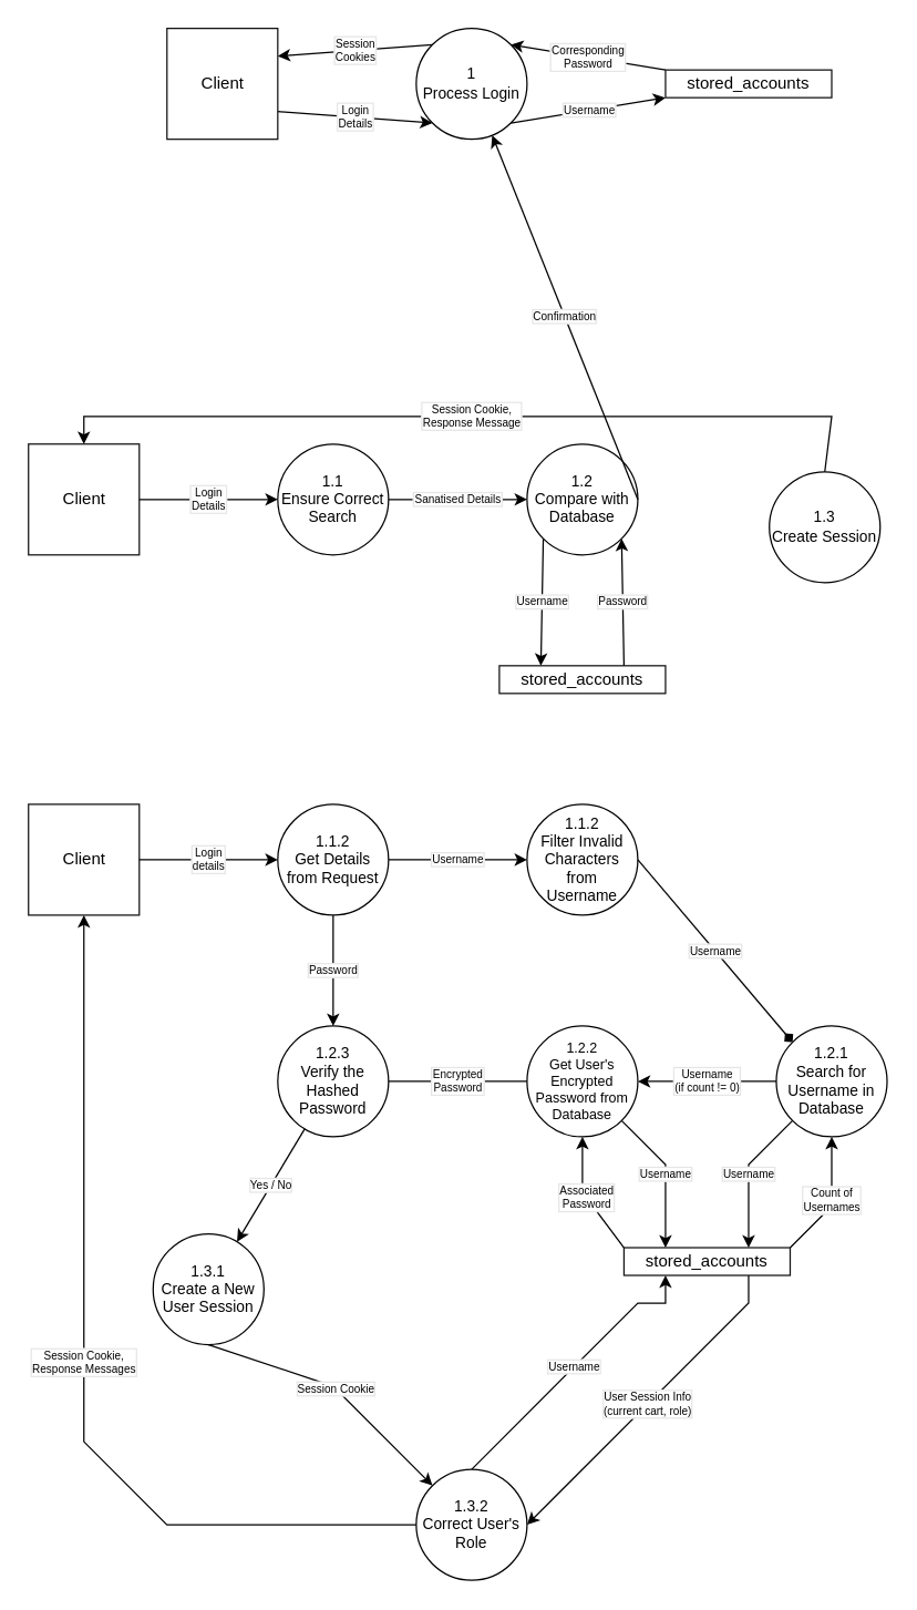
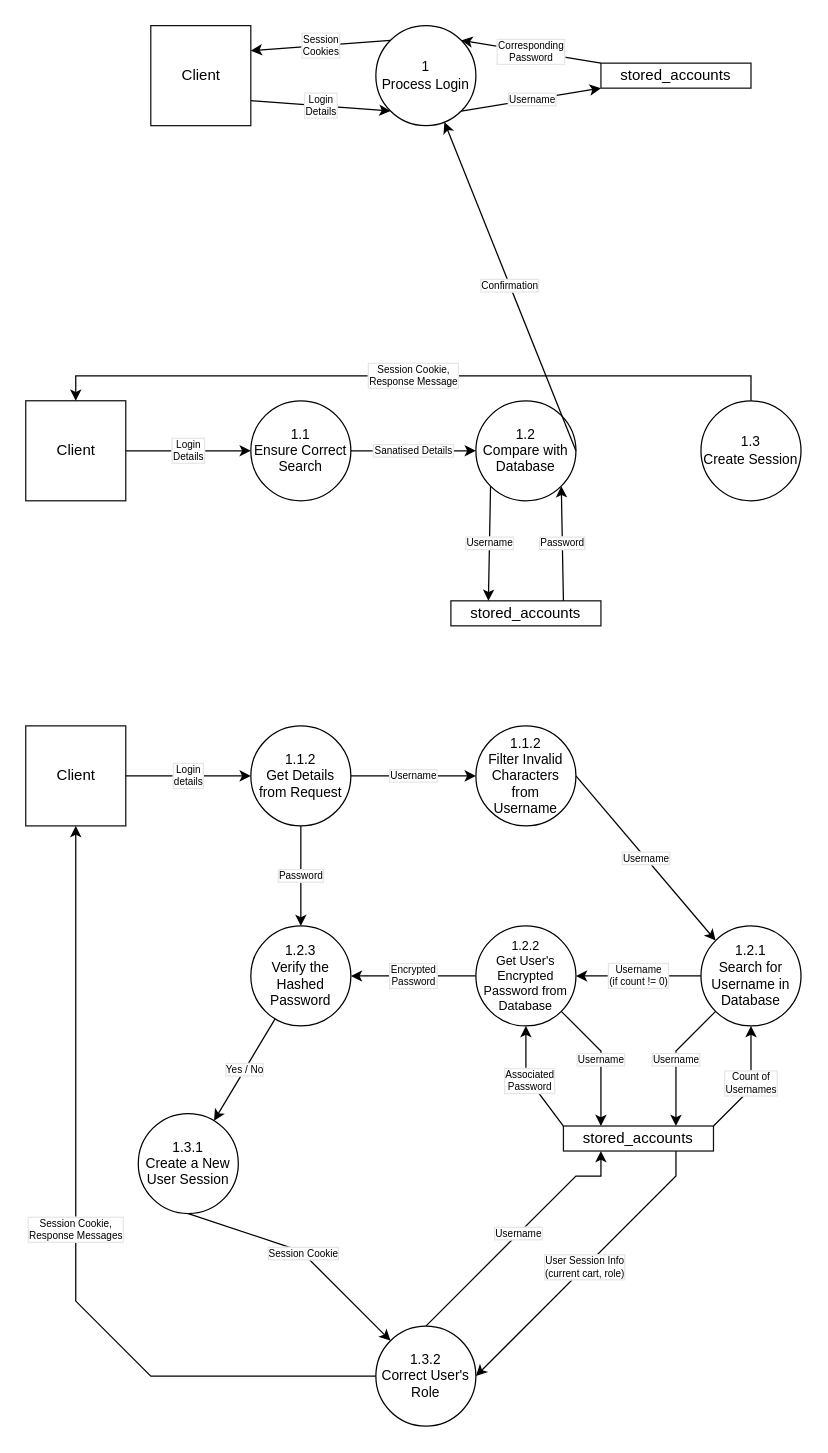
  <mxCell id="0" />
  <mxCell id="1" parent="0" />
  <mxCell id="2" value="Login&lt;br style=&quot;font-size: 8px&quot;&gt;Details" style="edgeStyle=none;rounded=0;orthogonalLoop=1;jettySize=auto;html=1;exitX=1;exitY=0.75;exitDx=0;exitDy=0;entryX=0;entryY=1;entryDx=0;entryDy=0;startArrow=none;startFill=0;endArrow=classic;endFill=1;fontSize=8;labelBorderColor=#E6E6E6;" parent="1" source="3" target="6" edge="1"><mxGeometry relative="1" as="geometry" /></mxCell>
  <mxCell id="3" value="Client" style="html=1;dashed=0;whitespace=wrap;rounded=0;strokeColor=#121212;fillColor=#ffffff;align=center;" parent="1" vertex="1"><mxGeometry x="120" y="20" width="80" height="80" as="geometry" /></mxCell>
  <mxCell id="4" value="Session&lt;br style=&quot;font-size: 8px&quot;&gt;Cookies" style="edgeStyle=none;rounded=0;orthogonalLoop=1;jettySize=auto;html=1;exitX=0;exitY=0;exitDx=0;exitDy=0;entryX=1;entryY=0.25;entryDx=0;entryDy=0;startArrow=none;startFill=0;endArrow=classic;endFill=1;fontSize=8;labelBorderColor=#E6E6E6;" parent="1" source="6" target="3" edge="1"><mxGeometry relative="1" as="geometry" /></mxCell>
  <mxCell id="5" value="Username" style="edgeStyle=none;rounded=0;orthogonalLoop=1;jettySize=auto;html=1;startArrow=none;startFill=0;endArrow=classic;endFill=1;fontSize=8;labelBorderColor=#E6E6E6;exitX=1;exitY=1;exitDx=0;exitDy=0;entryX=0;entryY=1;entryDx=0;entryDy=0;" parent="1" source="6" target="8" edge="1"><mxGeometry relative="1" as="geometry"><mxPoint x="510" y="-30" as="sourcePoint" /><mxPoint x="460" y="-50" as="targetPoint" /></mxGeometry></mxCell>
  <mxCell id="6" value="1&lt;br style=&quot;font-size: 11px&quot;&gt;Process Login" style="shape=ellipse;html=1;dashed=0;whitespace=wrap;aspect=fixed;perimeter=ellipsePerimeter;rounded=0;align=center;whiteSpace=wrap;fontSize=11;" parent="1" vertex="1"><mxGeometry x="300" y="20" width="80" height="80" as="geometry" /></mxCell>
  <mxCell id="7" value="Corresponding&lt;br style=&quot;font-size: 8px&quot;&gt;Password" style="edgeStyle=none;rounded=0;orthogonalLoop=1;jettySize=auto;html=1;exitX=0;exitY=0;exitDx=0;exitDy=0;entryX=1;entryY=0;entryDx=0;entryDy=0;startArrow=none;startFill=0;endArrow=classic;endFill=1;fontSize=8;labelBorderColor=#E6E6E6;" parent="1" source="8" target="6" edge="1"><mxGeometry relative="1" as="geometry" /></mxCell>
  <mxCell id="8" value="stored_accounts" style="rounded=0;whiteSpace=wrap;html=1;strokeColor=#121212;fillColor=#ffffff;align=center;" parent="1" vertex="1"><mxGeometry x="480" y="50" width="120" height="20" as="geometry" /></mxCell>
  <mxCell id="9" value="1.1&lt;br style=&quot;font-size: 11px&quot;&gt;Ensure Correct Search" style="shape=ellipse;html=1;dashed=0;whitespace=wrap;aspect=fixed;perimeter=ellipsePerimeter;rounded=0;align=center;whiteSpace=wrap;fontSize=11;" parent="1" vertex="1"><mxGeometry x="200" y="320" width="80" height="80" as="geometry" /></mxCell>
  <mxCell id="10" value="Client" style="html=1;dashed=0;whitespace=wrap;rounded=0;strokeColor=#121212;fillColor=#ffffff;align=center;" parent="1" vertex="1"><mxGeometry x="20" y="320" width="80" height="80" as="geometry" /></mxCell>
  <mxCell id="11" value="1.2&lt;br style=&quot;font-size: 11px&quot;&gt;Compare with Database" style="shape=ellipse;html=1;dashed=0;whitespace=wrap;aspect=fixed;perimeter=ellipsePerimeter;rounded=0;align=center;whiteSpace=wrap;fontSize=11;" parent="1" vertex="1"><mxGeometry x="380" y="320" width="80" height="80" as="geometry" /></mxCell>
- <mxCell id="12" value="1.3&lt;br style=&quot;font-size: 11px&quot;&gt;Create Session" style="shape=ellipse;html=1;dashed=0;whitespace=wrap;aspect=fixed;perimeter=ellipsePerimeter;rounded=0;align=center;whiteSpace=wrap;fontSize=11;" parent="1" vertex="1"><mxGeometry x="555" y="340" width="80" height="80" as="geometry" /></mxCell>
+ <mxCell id="12" value="1.3&lt;br style=&quot;font-size: 11px&quot;&gt;Create Session" style="shape=ellipse;html=1;dashed=0;whitespace=wrap;aspect=fixed;perimeter=ellipsePerimeter;rounded=0;align=center;whiteSpace=wrap;fontSize=11;" parent="1" vertex="1"><mxGeometry x="560" y="320" width="80" height="80" as="geometry" /></mxCell>
  <mxCell id="13" value="stored_accounts" style="rounded=0;whiteSpace=wrap;html=1;strokeColor=#121212;fillColor=#ffffff;align=center;" parent="1" vertex="1"><mxGeometry x="360" y="480" width="120" height="20" as="geometry" /></mxCell>
  <mxCell id="14" value="Login&lt;br&gt;Details" style="edgeStyle=none;rounded=0;orthogonalLoop=1;jettySize=auto;html=1;exitX=1;exitY=0.5;exitDx=0;exitDy=0;entryX=0;entryY=0.5;entryDx=0;entryDy=0;startArrow=none;startFill=0;endArrow=classic;endFill=1;fontSize=8;labelBorderColor=#E6E6E6;" parent="1" source="10" target="9" edge="1"><mxGeometry relative="1" as="geometry"><mxPoint x="150" y="450" as="sourcePoint" /><mxPoint x="241.716" y="468.284" as="targetPoint" /></mxGeometry></mxCell>
  <mxCell id="15" value="Sanatised Details" style="edgeStyle=none;rounded=0;orthogonalLoop=1;jettySize=auto;html=1;exitX=1;exitY=0.5;exitDx=0;exitDy=0;entryX=0;entryY=0.5;entryDx=0;entryDy=0;startArrow=none;startFill=0;endArrow=classic;endFill=1;fontSize=8;labelBorderColor=#E6E6E6;" parent="1" source="9" target="11" edge="1"><mxGeometry relative="1" as="geometry"><mxPoint x="110" y="380" as="sourcePoint" /><mxPoint x="201.716" y="398.284" as="targetPoint" /></mxGeometry></mxCell>
  <mxCell id="16" value="Username" style="edgeStyle=none;rounded=0;orthogonalLoop=1;jettySize=auto;html=1;entryX=0.25;entryY=0;entryDx=0;entryDy=0;startArrow=none;startFill=0;endArrow=classic;endFill=1;fontSize=8;labelBorderColor=#E6E6E6;exitX=0;exitY=1;exitDx=0;exitDy=0;" parent="1" source="11" target="13" edge="1"><mxGeometry relative="1" as="geometry"><mxPoint x="370" y="440" as="sourcePoint" /><mxPoint x="361.716" y="398.284" as="targetPoint" /></mxGeometry></mxCell>
  <mxCell id="17" value="Password" style="edgeStyle=none;rounded=0;orthogonalLoop=1;jettySize=auto;html=1;entryX=1;entryY=1;entryDx=0;entryDy=0;startArrow=none;startFill=0;endArrow=classic;endFill=1;fontSize=8;labelBorderColor=#E6E6E6;exitX=0.75;exitY=0;exitDx=0;exitDy=0;" parent="1" source="13" target="11" edge="1"><mxGeometry relative="1" as="geometry"><mxPoint x="361.716" y="398.284" as="sourcePoint" /><mxPoint x="360" y="490" as="targetPoint" /></mxGeometry></mxCell>
  <mxCell id="18" value="Confirmation" style="edgeStyle=none;rounded=0;orthogonalLoop=1;jettySize=auto;html=1;startArrow=none;startFill=0;endArrow=classic;endFill=1;fontSize=8;labelBorderColor=#E6E6E6;exitX=1;exitY=0.5;exitDx=0;exitDy=0;" parent="1" source="11" target="6" edge="1"><mxGeometry relative="1" as="geometry"><mxPoint x="491.72" y="491.72" as="sourcePoint" /><mxPoint x="490.004" y="400.004" as="targetPoint" /></mxGeometry></mxCell>
  <mxCell id="19" value="Session Cookie,&lt;br&gt;Response Message" style="edgeStyle=none;rounded=0;orthogonalLoop=1;jettySize=auto;html=1;entryX=0.5;entryY=0;entryDx=0;entryDy=0;startArrow=none;startFill=0;endArrow=classic;endFill=1;fontSize=8;labelBorderColor=#E6E6E6;exitX=0.5;exitY=0;exitDx=0;exitDy=0;" parent="1" source="12" target="10" edge="1"><mxGeometry relative="1" as="geometry"><mxPoint x="418.284" y="398.284" as="sourcePoint" /><mxPoint x="521.716" y="398.284" as="targetPoint" /><Array as="points"><mxPoint x="600" y="300" /><mxPoint x="60" y="300" /></Array></mxGeometry></mxCell>
  <mxCell id="20" value="Username" style="edgeStyle=none;rounded=0;orthogonalLoop=1;jettySize=auto;html=1;startArrow=none;startFill=0;endArrow=classic;endFill=1;fontSize=8;exitX=1;exitY=0.5;exitDx=0;exitDy=0;entryX=0;entryY=0.5;entryDx=0;entryDy=0;labelBorderColor=#E6E6E6;" parent="1" source="22" target="23" edge="1"><mxGeometry relative="1" as="geometry" /></mxCell>
  <mxCell id="21" value="Password" style="edgeStyle=none;rounded=0;orthogonalLoop=1;jettySize=auto;html=1;labelBackgroundColor=#ffffff;fontSize=8;labelBorderColor=#E6E6E6;" parent="1" source="22" target="34" edge="1"><mxGeometry relative="1" as="geometry" /></mxCell>
  <mxCell id="22" value="1.1.2&lt;br style=&quot;font-size: 11px&quot;&gt;Get Details from Request" style="shape=ellipse;html=1;dashed=0;whitespace=wrap;aspect=fixed;perimeter=ellipsePerimeter;rounded=0;align=center;whiteSpace=wrap;fontSize=11;" parent="1" vertex="1"><mxGeometry x="200" y="580" width="80" height="80" as="geometry" /></mxCell>
  <mxCell id="23" value="1.1.2&lt;br style=&quot;font-size: 11px&quot;&gt;Filter Invalid Characters from&lt;br&gt;Username" style="shape=ellipse;html=1;dashed=0;whitespace=wrap;aspect=fixed;perimeter=ellipsePerimeter;rounded=0;align=center;whiteSpace=wrap;fontSize=11;" parent="1" vertex="1"><mxGeometry x="380" y="580" width="80" height="80" as="geometry" /></mxCell>
- <mxCell id="24" value="Username" style="edgeStyle=none;rounded=0;orthogonalLoop=1;jettySize=auto;html=1;entryX=0;entryY=0;entryDx=0;entryDy=0;startArrow=none;startFill=0;endArrow=diamond;endFill=1;fontSize=8;exitX=1;exitY=0.5;exitDx=0;exitDy=0;labelBorderColor=#E6E6E6;" parent="1" source="23" target="29" edge="1"><mxGeometry relative="1" as="geometry"><mxPoint x="628.284" y="741.716" as="targetPoint" /><Array as="points" /><mxPoint x="628.284" y="688.284" as="sourcePoint" /></mxGeometry></mxCell>
+ <mxCell id="24" value="Username" style="edgeStyle=none;rounded=0;orthogonalLoop=1;jettySize=auto;html=1;entryX=0;entryY=0;entryDx=0;entryDy=0;startArrow=none;startFill=0;endArrow=classic;endFill=1;fontSize=8;exitX=1;exitY=0.5;exitDx=0;exitDy=0;labelBorderColor=#E6E6E6;" parent="1" source="23" target="29" edge="1"><mxGeometry relative="1" as="geometry"><mxPoint x="628.284" y="741.716" as="targetPoint" /><Array as="points" /><mxPoint x="628.284" y="688.284" as="sourcePoint" /></mxGeometry></mxCell>
  <mxCell id="25" value="Client" style="html=1;dashed=0;whitespace=wrap;rounded=0;strokeColor=#121212;fillColor=#ffffff;align=center;" parent="1" vertex="1"><mxGeometry x="20" y="580" width="80" height="80" as="geometry" /></mxCell>
  <mxCell id="26" value="Login&lt;br style=&quot;font-size: 8px;&quot;&gt;details" style="edgeStyle=none;rounded=0;orthogonalLoop=1;jettySize=auto;html=1;exitX=1;exitY=0.5;exitDx=0;exitDy=0;entryX=0;entryY=0.5;entryDx=0;entryDy=0;startArrow=none;startFill=0;endArrow=classic;endFill=1;fontSize=8;labelBorderColor=#E6E6E6;" parent="1" source="25" target="22" edge="1"><mxGeometry relative="1" as="geometry"><mxPoint x="150" y="710" as="sourcePoint" /><mxPoint x="241.716" y="728.284" as="targetPoint" /></mxGeometry></mxCell>
  <mxCell id="27" value="Username&lt;br&gt;(if count != 0)" style="edgeStyle=none;rounded=0;orthogonalLoop=1;jettySize=auto;html=1;entryX=1;entryY=0.5;entryDx=0;entryDy=0;startArrow=none;startFill=0;endArrow=classic;endFill=1;fontSize=8;exitX=0;exitY=0.5;exitDx=0;exitDy=0;labelBorderColor=#E6E6E6;" parent="1" source="29" target="32" edge="1"><mxGeometry relative="1" as="geometry" /></mxCell>
  <mxCell id="28" value="Username" style="edgeStyle=none;rounded=0;orthogonalLoop=1;jettySize=auto;html=1;entryX=0.75;entryY=0;entryDx=0;entryDy=0;startArrow=none;startFill=0;endArrow=classic;endFill=1;fontSize=8;labelBorderColor=#E6E6E6;" parent="1" source="29" target="43" edge="1"><mxGeometry relative="1" as="geometry"><Array as="points"><mxPoint x="540" y="840" /></Array></mxGeometry></mxCell>
  <mxCell id="29" value="1.2.1&lt;br&gt;Search for Username in Database" style="shape=ellipse;html=1;dashed=0;whitespace=wrap;aspect=fixed;perimeter=ellipsePerimeter;rounded=0;align=center;whiteSpace=wrap;fontSize=11;" parent="1" vertex="1"><mxGeometry x="560" y="740" width="80" height="80" as="geometry" /></mxCell>
  <mxCell id="30" value="Username" style="edgeStyle=none;rounded=0;orthogonalLoop=1;jettySize=auto;html=1;entryX=0.25;entryY=0;entryDx=0;entryDy=0;startArrow=none;startFill=0;endArrow=classic;endFill=1;fontSize=8;labelBorderColor=#E6E6E6;" parent="1" source="32" target="43" edge="1"><mxGeometry relative="1" as="geometry"><Array as="points"><mxPoint x="480" y="840" /></Array></mxGeometry></mxCell>
- <mxCell id="31" value="Encrypted&lt;br&gt;Password" style="edgeStyle=none;rounded=0;orthogonalLoop=1;jettySize=auto;html=1;entryX=1;entryY=0.5;entryDx=0;entryDy=0;labelBackgroundColor=#ffffff;fontSize=8;labelBorderColor=#E6E6E6;endArrow=none;" parent="1" source="32" target="34" edge="1"><mxGeometry relative="1" as="geometry" /></mxCell>
+ <mxCell id="31" value="Encrypted&lt;br&gt;Password" style="edgeStyle=none;rounded=0;orthogonalLoop=1;jettySize=auto;html=1;entryX=1;entryY=0.5;entryDx=0;entryDy=0;labelBackgroundColor=#ffffff;fontSize=8;labelBorderColor=#E6E6E6;" parent="1" source="32" target="34" edge="1"><mxGeometry relative="1" as="geometry" /></mxCell>
  <mxCell id="32" value="1.2.2&lt;br style=&quot;font-size: 10px&quot;&gt;Get User's Encrypted Password from Database" style="shape=ellipse;html=1;dashed=0;whitespace=wrap;aspect=fixed;perimeter=ellipsePerimeter;rounded=0;align=center;whiteSpace=wrap;fontSize=10;" parent="1" vertex="1"><mxGeometry x="380" y="740" width="80" height="80" as="geometry" /></mxCell>
  <mxCell id="33" value="Yes / No" style="edgeStyle=none;rounded=0;orthogonalLoop=1;jettySize=auto;html=1;startArrow=none;startFill=0;endArrow=classic;endFill=1;fontSize=8;labelBorderColor=#E6E6E6;" parent="1" source="34" target="36" edge="1"><mxGeometry relative="1" as="geometry" /></mxCell>
  <mxCell id="34" value="1.2.3&lt;br&gt;Verify the Hashed Password" style="shape=ellipse;html=1;dashed=0;whitespace=wrap;aspect=fixed;perimeter=ellipsePerimeter;rounded=0;align=center;whiteSpace=wrap;fontSize=11;" parent="1" vertex="1"><mxGeometry x="200" y="740" width="80" height="80" as="geometry" /></mxCell>
  <mxCell id="35" value="Session Cookie" style="edgeStyle=none;rounded=0;orthogonalLoop=1;jettySize=auto;html=1;startArrow=none;startFill=0;endArrow=classic;endFill=1;fontSize=8;exitX=0.5;exitY=1;exitDx=0;exitDy=0;entryX=0;entryY=0;entryDx=0;entryDy=0;labelBorderColor=#E6E6E6;" parent="1" source="36" target="38" edge="1"><mxGeometry relative="1" as="geometry"><Array as="points"><mxPoint x="240" y="1000" /></Array></mxGeometry></mxCell>
  <mxCell id="36" value="1.3.1&lt;br&gt;Create a New User Session" style="shape=ellipse;html=1;dashed=0;whitespace=wrap;aspect=fixed;perimeter=ellipsePerimeter;rounded=0;align=center;whiteSpace=wrap;fontSize=11;" parent="1" vertex="1"><mxGeometry x="110" y="890" width="80" height="80" as="geometry" /></mxCell>
  <mxCell id="37" value="Username" style="edgeStyle=none;rounded=0;orthogonalLoop=1;jettySize=auto;html=1;exitX=0.5;exitY=0;exitDx=0;exitDy=0;entryX=0.25;entryY=1;entryDx=0;entryDy=0;startArrow=none;startFill=0;endArrow=classic;endFill=1;fontSize=8;labelBorderColor=#E6E6E6;" parent="1" source="38" target="43" edge="1"><mxGeometry relative="1" as="geometry"><Array as="points"><mxPoint x="460" y="940" /><mxPoint x="480" y="940" /></Array></mxGeometry></mxCell>
  <mxCell id="38" value="1.3.2&lt;br&gt;Correct User's Role" style="shape=ellipse;html=1;dashed=0;whitespace=wrap;aspect=fixed;perimeter=ellipsePerimeter;rounded=0;align=center;whiteSpace=wrap;fontSize=11;" parent="1" vertex="1"><mxGeometry x="300" y="1060" width="80" height="80" as="geometry" /></mxCell>
  <mxCell id="39" value="Session Cookie,&lt;br&gt;Response Messages" style="edgeStyle=none;rounded=0;orthogonalLoop=1;jettySize=auto;html=1;entryX=0.5;entryY=1;entryDx=0;entryDy=0;startArrow=none;startFill=0;endArrow=classic;endFill=1;fontSize=8;labelBorderColor=#E6E6E6;exitX=0;exitY=0.5;exitDx=0;exitDy=0;" parent="1" source="38" target="25" edge="1"><mxGeometry relative="1" as="geometry"><Array as="points"><mxPoint x="120" y="1100" /><mxPoint x="60" y="1040" /></Array><mxPoint x="270" y="1072" as="sourcePoint" /></mxGeometry></mxCell>
  <mxCell id="40" value="Associated&lt;br&gt;Password" style="edgeStyle=none;rounded=0;orthogonalLoop=1;jettySize=auto;html=1;exitX=0;exitY=0;exitDx=0;exitDy=0;entryX=0.5;entryY=1;entryDx=0;entryDy=0;startArrow=none;startFill=0;endArrow=classic;endFill=1;fontSize=8;labelBorderColor=#E6E6E6;" parent="1" source="43" target="32" edge="1"><mxGeometry relative="1" as="geometry"><Array as="points"><mxPoint x="420" y="860" /></Array></mxGeometry></mxCell>
  <mxCell id="41" value="Count of&lt;br&gt;Usernames" style="edgeStyle=none;rounded=0;orthogonalLoop=1;jettySize=auto;html=1;exitX=1;exitY=0;exitDx=0;exitDy=0;entryX=0.5;entryY=1;entryDx=0;entryDy=0;startArrow=none;startFill=0;endArrow=classic;endFill=1;fontSize=8;labelBorderColor=#E6E6E6;" parent="1" source="43" target="29" edge="1"><mxGeometry relative="1" as="geometry"><Array as="points"><mxPoint x="600" y="870" /></Array></mxGeometry></mxCell>
  <mxCell id="42" value="User Session Info&lt;br style=&quot;font-size: 8px&quot;&gt;(current cart, role)" style="edgeStyle=none;rounded=0;orthogonalLoop=1;jettySize=auto;html=1;entryX=1;entryY=0.5;entryDx=0;entryDy=0;startArrow=none;startFill=0;endArrow=classic;endFill=1;fontSize=8;exitX=0.75;exitY=1;exitDx=0;exitDy=0;labelBorderColor=#E6E6E6;" parent="1" source="43" target="38" edge="1"><mxGeometry relative="1" as="geometry"><Array as="points"><mxPoint x="540" y="940" /></Array></mxGeometry></mxCell>
  <mxCell id="43" value="stored_accounts" style="rounded=0;whiteSpace=wrap;html=1;strokeColor=#121212;fillColor=#ffffff;align=center;" parent="1" vertex="1"><mxGeometry x="450" y="900" width="120" height="20" as="geometry" /></mxCell>
